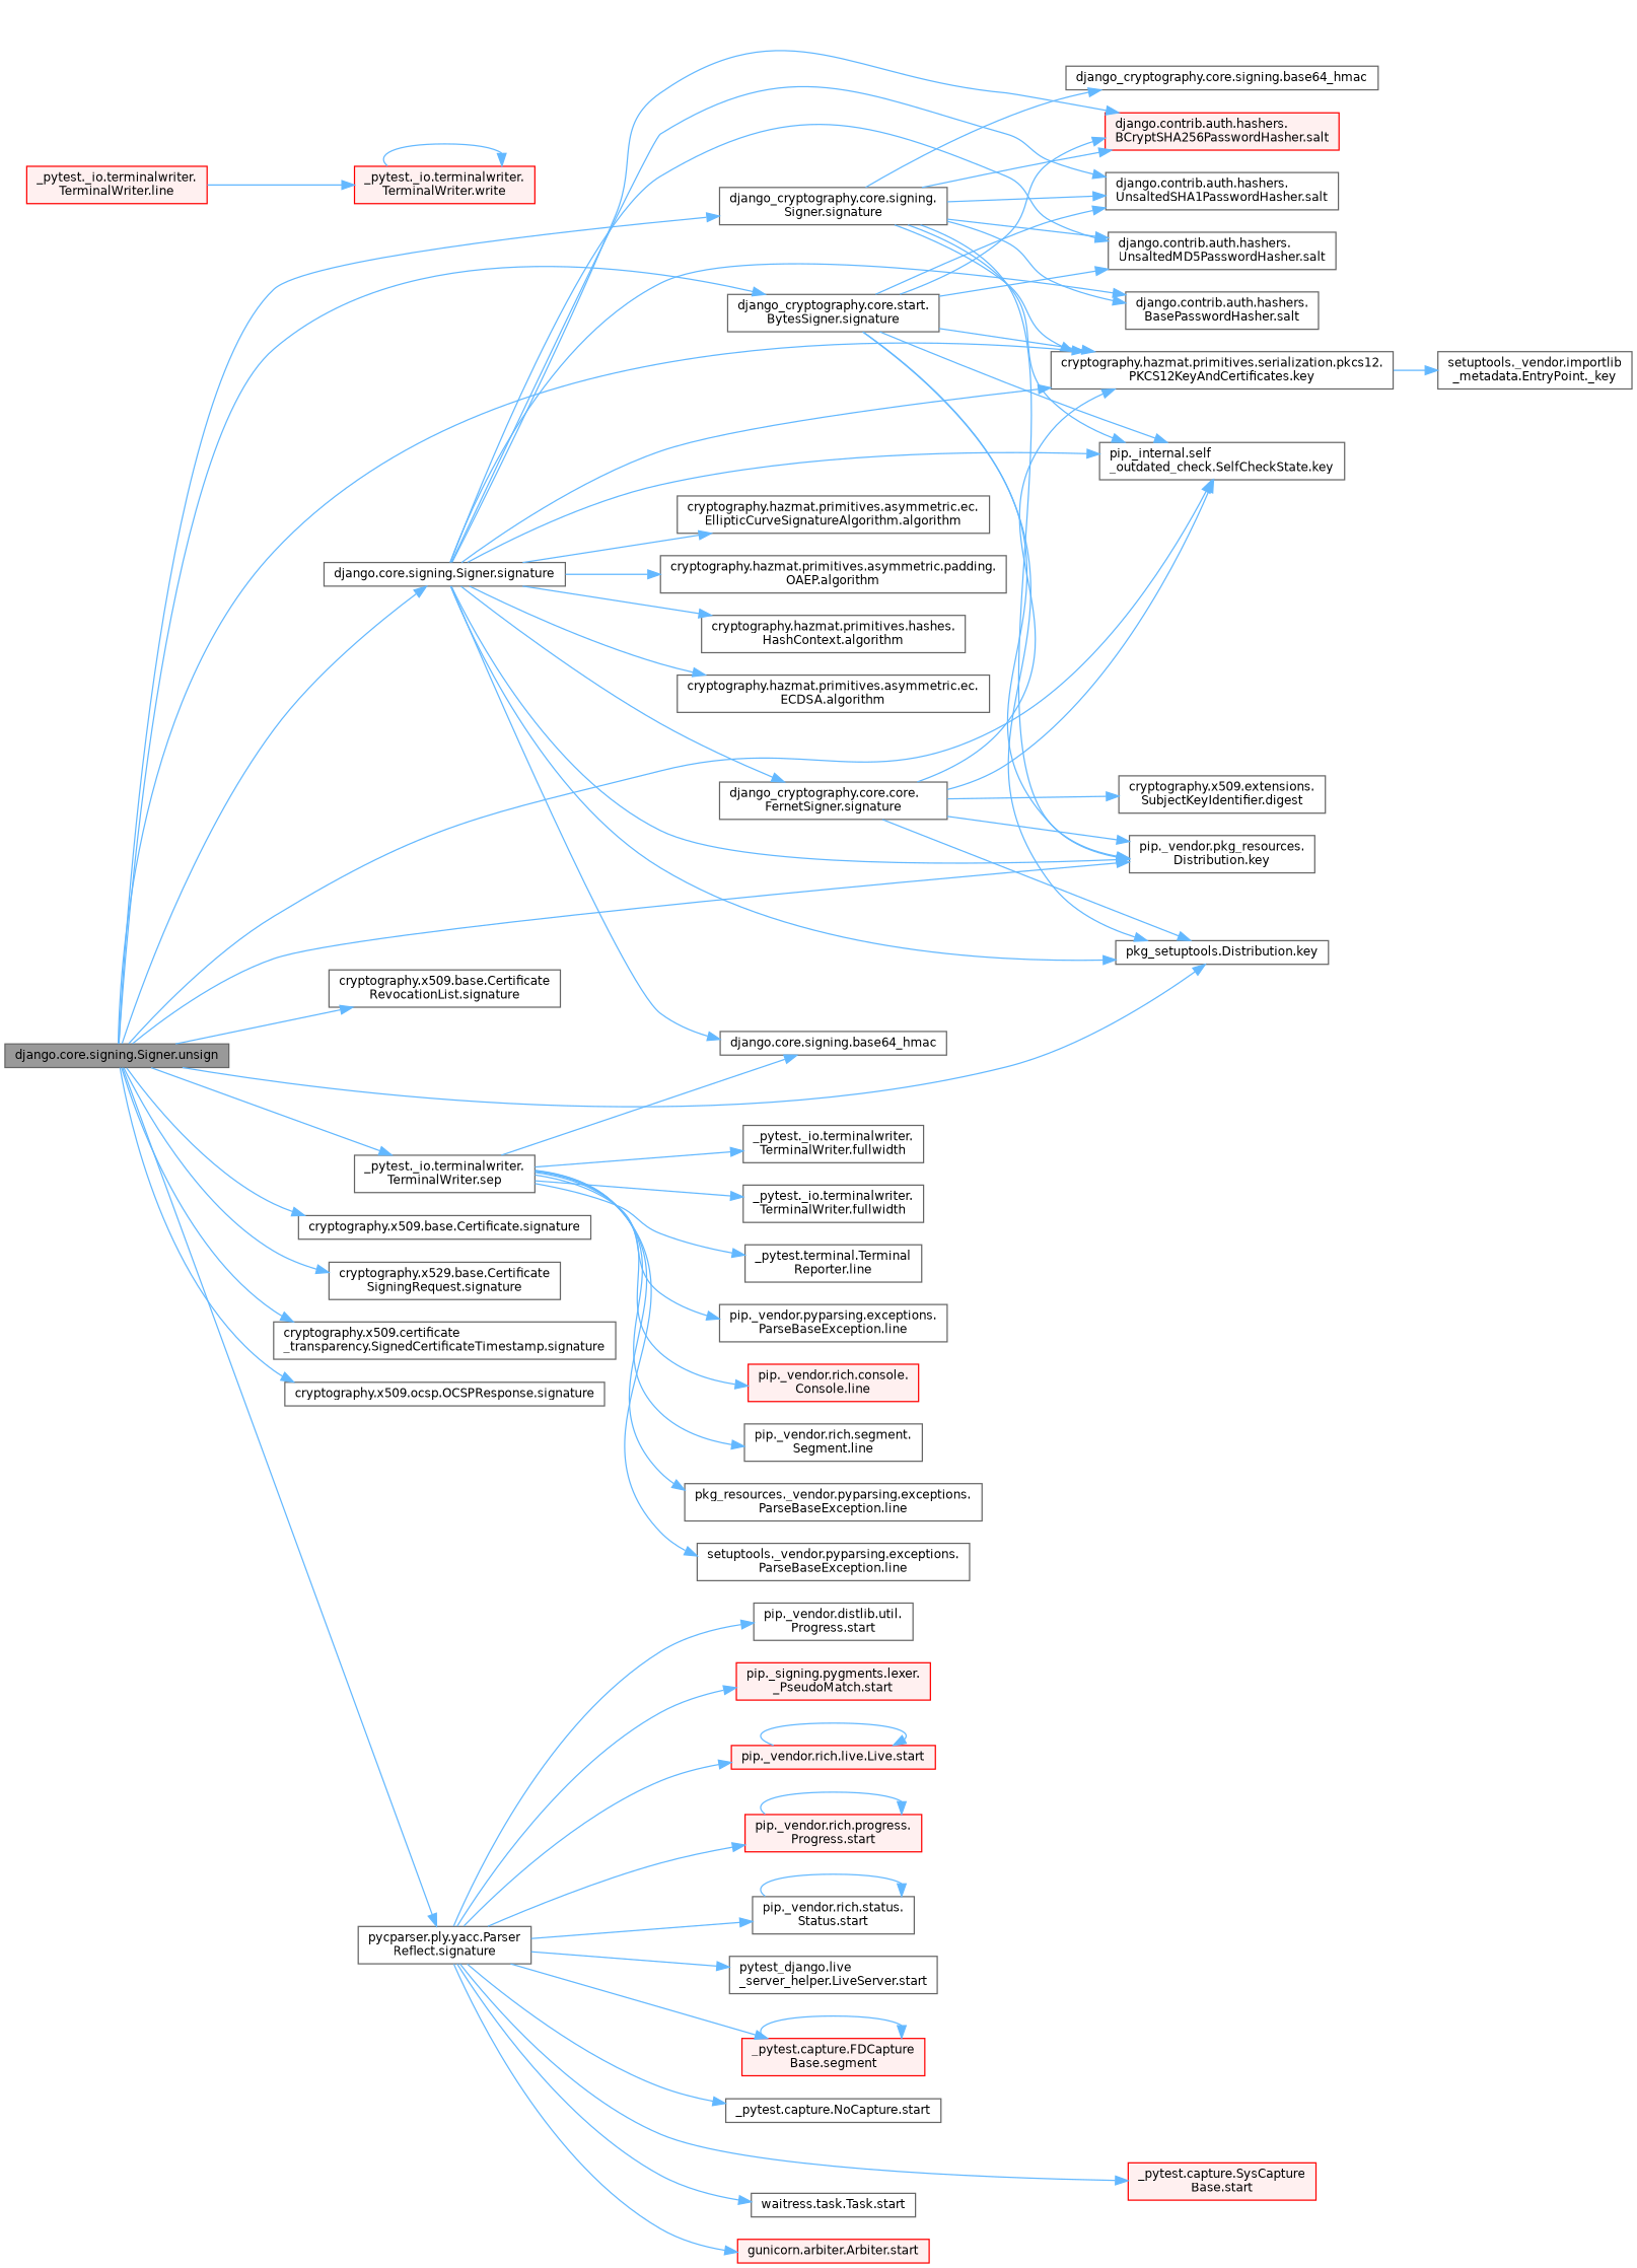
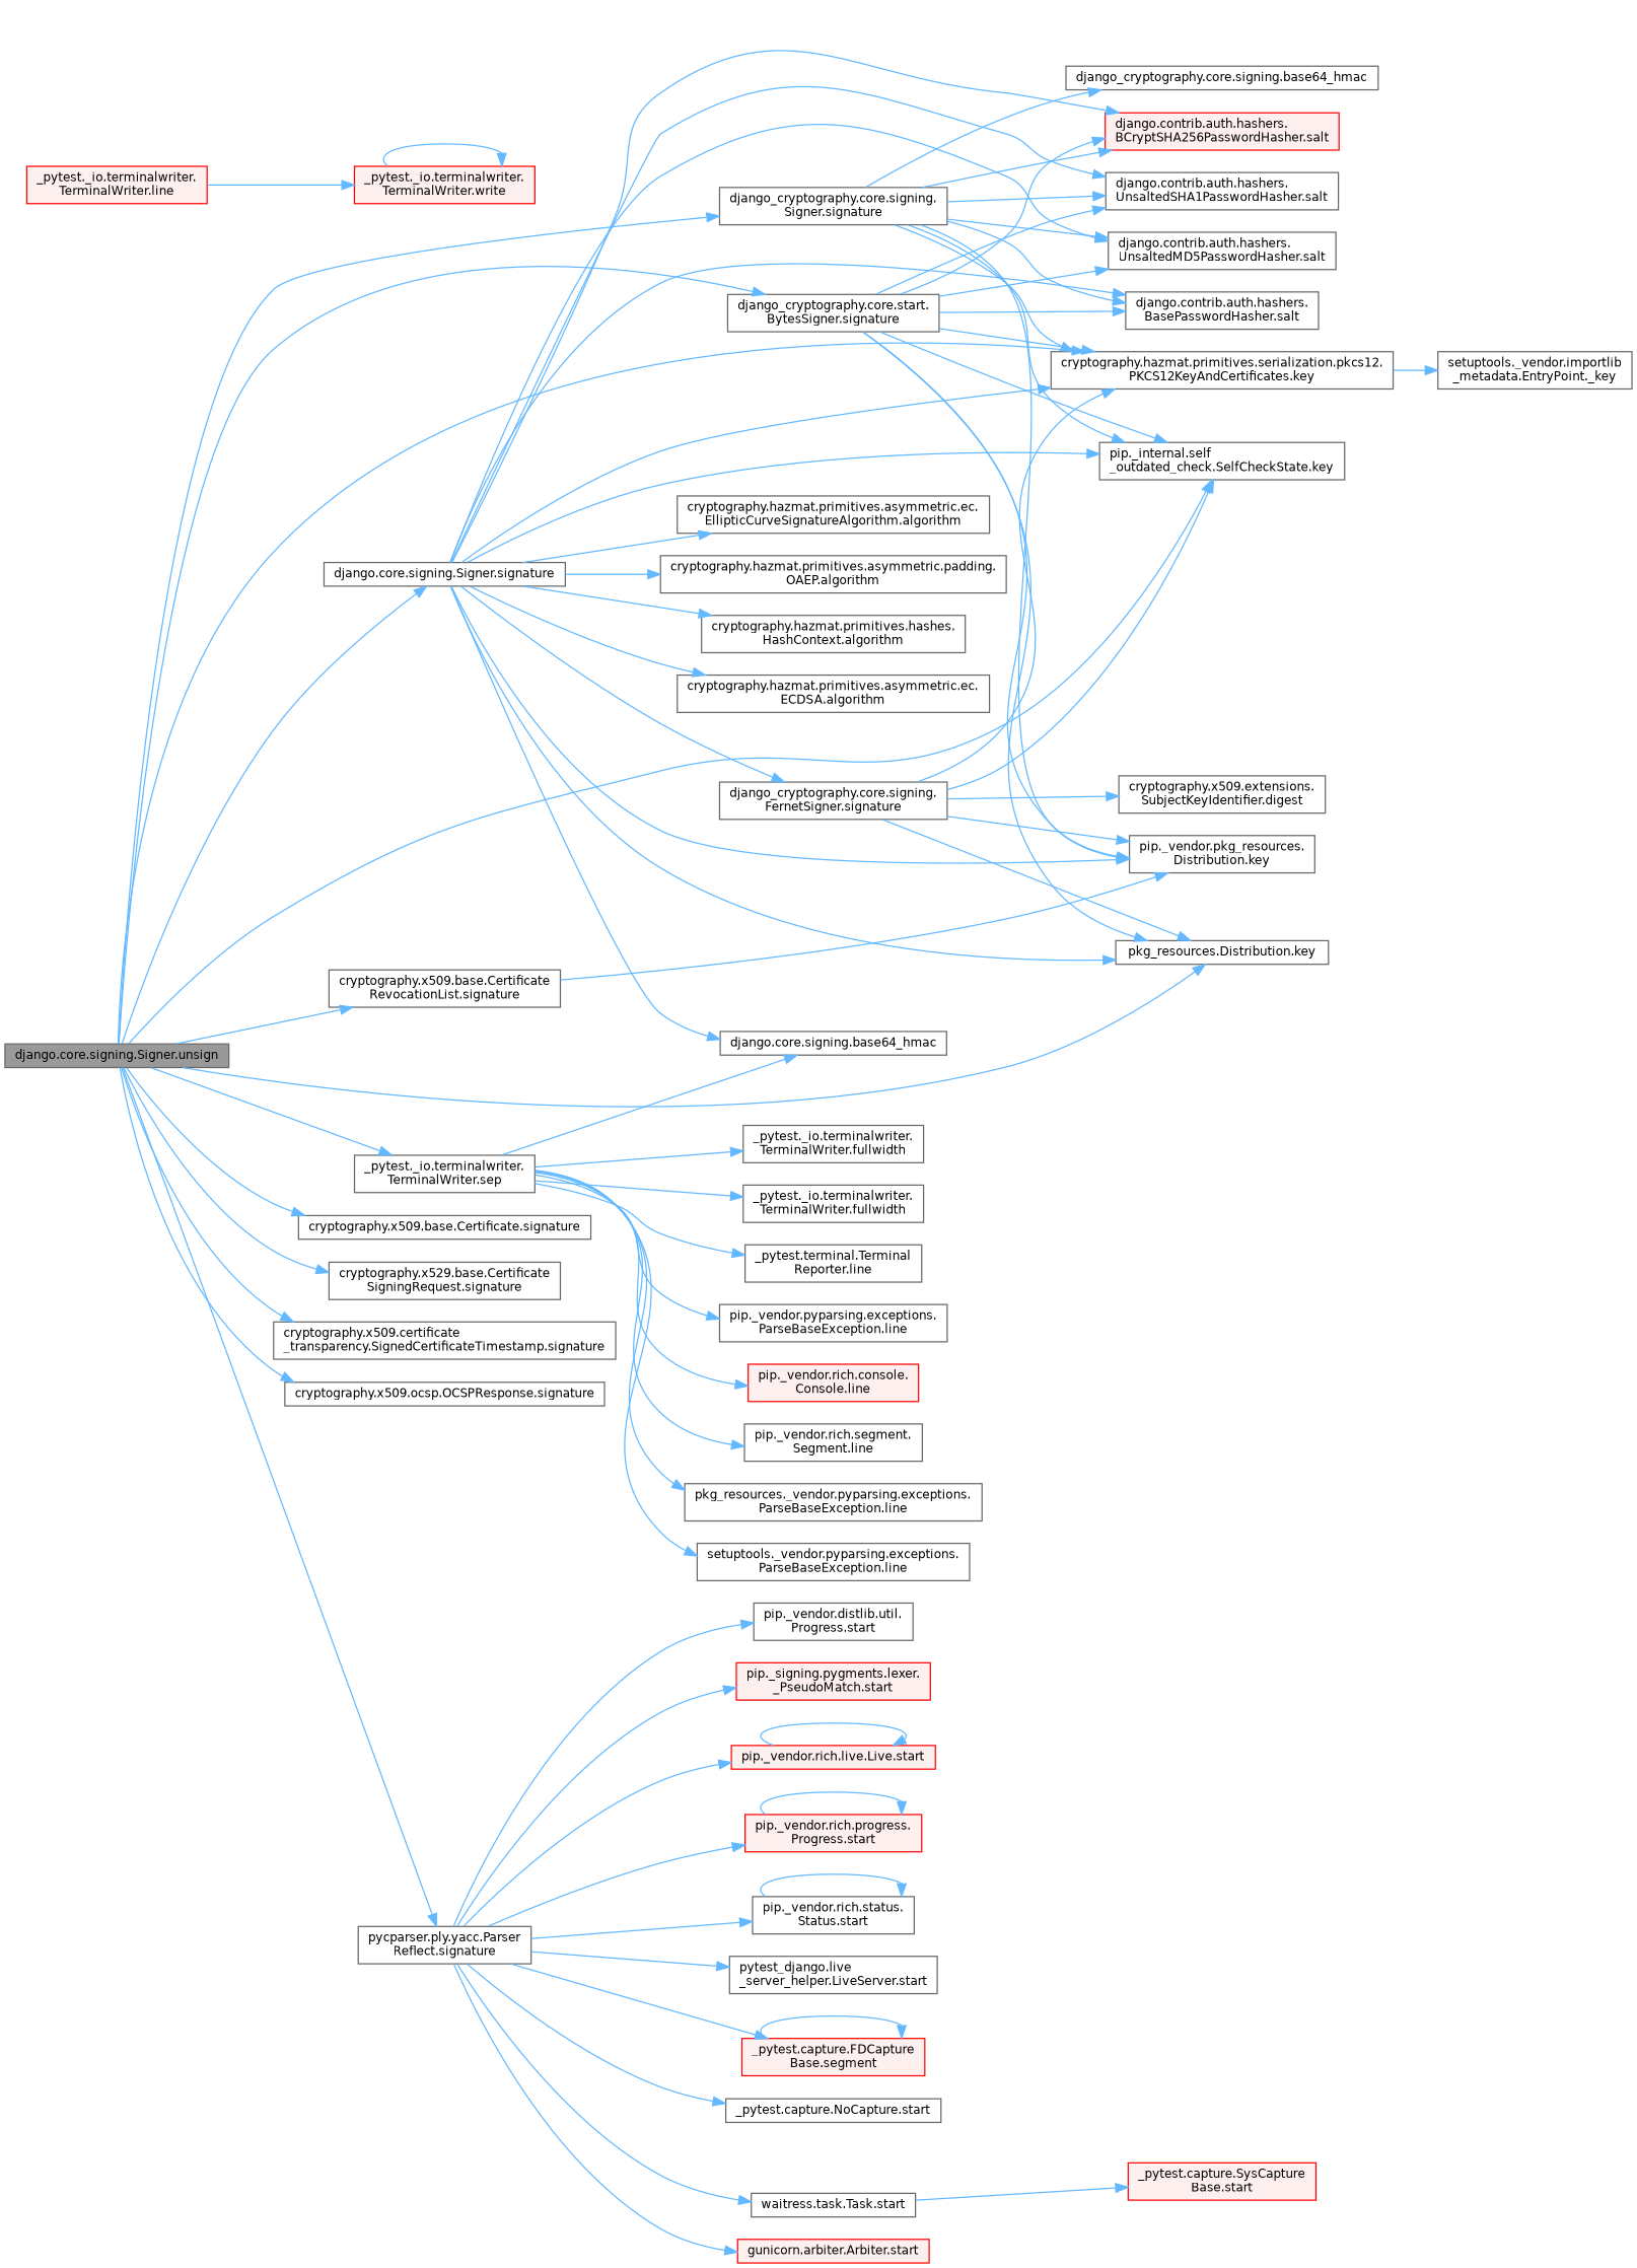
  digraph {
    rankdir=LR
    node [color=grey40 fillcolor=white fontname=Helvetica fontsize=10 shape=box style=filled]
    edge [color=steelblue1 fontname=Helvetica fontsize=10 labelfontname=Helvetica labelfontsize=10 style=solid]
    n1 [color=gray40 fillcolor=grey60 fontcolor=black height=0.2 label="django.core.signing.Signer.unsign" width=0.4]
    n2 [height=0.2 label="cryptography.hazmat.primitives.serialization.pkcs12.\lPKCS12KeyAndCertificates.key" width=0.4]
    n3 [height=0.2 label="pip._internal.self\l_outdated_check.SelfCheckState.key" width=0.4]
    n4 [height=0.2 label="pip._vendor.pkg_resources.\lDistribution.key" width=0.4]
-   n5 [height=0.2 label="pkg_setuptools.Distribution.key" width=0.4]
+   n5 [height=0.2 label="pkg_resources.Distribution.key" width=0.4]
    n6 [height=0.2 label="_pytest._io.terminalwriter.\lTerminalWriter.sep" width=0.4]
    n7 [height=0.2 label="cryptography.x509.base.Certificate.signature" width=0.4]
    n8 [height=0.2 label="cryptography.x509.base.Certificate\lRevocationList.signature" width=0.4]
    n9 [height=0.2 label="cryptography.x529.base.Certificate\lSigningRequest.signature" width=0.4]
    n10 [height=0.2 label="cryptography.x509.certificate\l_transparency.SignedCertificateTimestamp.signature" width=0.4]
    n11 [height=0.2 label="cryptography.x509.ocsp.OCSPResponse.signature" width=0.4]
    n12 [height=0.2 label="django.core.signing.Signer.signature" width=0.4]
    n13 [height=0.2 label="django_cryptography.core.start.\lBytesSigner.signature" width=0.4]
    n14 [height=0.2 label="django_cryptography.core.signing.\lSigner.signature" width=0.4]
    n15 [height=0.2 label="pycparser.ply.yacc.Parser\lReflect.signature" width=0.4]
    n16 [height=0.2 label="setuptools._vendor.importlib\l_metadata.EntryPoint._key" width=0.4]
    n17 [height=0.2 label="_pytest._io.terminalwriter.\lTerminalWriter.fullwidth" width=0.4]
    n18 [height=0.2 label="_pytest._io.terminalwriter.\lTerminalWriter.fullwidth" width=0.4]
    n19 [height=0.2 label="_pytest.terminal.Terminal\lReporter.line" width=0.4]
    n20 [height=0.2 label="pip._vendor.pyparsing.exceptions.\lParseBaseException.line" width=0.4]
    n21 [color=red fillcolor="#FFF0F0" height=0.2 label="pip._vendor.rich.console.\lConsole.line" width=0.4]
    n22 [height=0.2 label="pip._vendor.rich.segment.\lSegment.line" width=0.4]
    n23 [height=0.2 label="pkg_resources._vendor.pyparsing.exceptions.\lParseBaseException.line" width=0.4]
    n24 [height=0.2 label="setuptools._vendor.pyparsing.exceptions.\lParseBaseException.line" width=0.4]
    n25 [height=0.2 label="django.core.signing.base64_hmac" width=0.4]
-   n26 [height=0.2 label="django_cryptography.core.core.\lFernetSigner.signature" width=0.4]
+   n26 [height=0.2 label="django_cryptography.core.signing.\lFernetSigner.signature" width=0.4]
    n27 [height=0.2 label="cryptography.hazmat.primitives.asymmetric.ec.\lECDSA.algorithm" width=0.4]
    n28 [height=0.2 label="cryptography.hazmat.primitives.asymmetric.ec.\lEllipticCurveSignatureAlgorithm.algorithm" width=0.4]
    n29 [height=0.2 label="cryptography.hazmat.primitives.asymmetric.padding.\lOAEP.algorithm" width=0.4]
    n30 [height=0.2 label="cryptography.hazmat.primitives.hashes.\lHashContext.algorithm" width=0.4]
    n31 [height=0.2 label="django.contrib.auth.hashers.\lBasePasswordHasher.salt" width=0.4]
    n32 [color=red fillcolor="#FFF0F0" height=0.2 label="django.contrib.auth.hashers.\lBCryptSHA256PasswordHasher.salt" width=0.4]
    n33 [height=0.2 label="django.contrib.auth.hashers.\lUnsaltedMD5PasswordHasher.salt" width=0.4]
    n34 [height=0.2 label="django.contrib.auth.hashers.\lUnsaltedSHA1PasswordHasher.salt" width=0.4]
    n35 [height=0.2 label="cryptography.x509.extensions.\lSubjectKeyIdentifier.digest" width=0.4]
    n36 [height=0.2 label="django_cryptography.core.signing.base64_hmac" width=0.4]
    n37 [color=red fillcolor="#FFF0F0" height=0.2 label="_pytest.capture.FDCapture\lBase.segment" width=0.4]
    n38 [height=0.2 label="_pytest.capture.NoCapture.start" width=0.4]
    n39 [color=red fillcolor="#FFF0F0" height=0.2 label="_pytest.capture.SysCapture\lBase.start" width=0.4]
    n40 [color=red fillcolor="#FFF0F0" height=0.2 label="gunicorn.arbiter.Arbiter.start" width=0.4]
    n41 [height=0.2 label="pip._vendor.distlib.util.\lProgress.start" width=0.4]
    n42 [color=red fillcolor="#FFF0F0" height=0.2 label="pip._signing.pygments.lexer.\l_PseudoMatch.start" width=0.4]
    n43 [color=red fillcolor="#FFF0F0" height=0.2 label="pip._vendor.rich.live.Live.start" width=0.4]
    n44 [color=red fillcolor="#FFF0F0" height=0.2 label="pip._vendor.rich.progress.\lProgress.start" width=0.4]
    n45 [height=0.2 label="pip._vendor.rich.status.\lStatus.start" width=0.4]
    n46 [height=0.2 label="pytest_django.live\l_server_helper.LiveServer.start" width=0.4]
    n47 [height=0.2 label="waitress.task.Task.start" width=0.4]
    n48 [color=red fillcolor="#FFF0F0" height=0.2 label="_pytest._io.terminalwriter.\lTerminalWriter.line" width=0.4]
    n49 [color=red fillcolor="#FFF0F0" height=0.2 label="_pytest._io.terminalwriter.\lTerminalWriter.write" width=0.4]
    n1 -> n2
    n1 -> n3
-   n1 -> n4
+   n8 -> n4
    n1 -> n5
    n1 -> n6
    n1 -> n7
    n1 -> n8
    n1 -> n9
    n1 -> n10
    n1 -> n11
    n1 -> n12
    n1 -> n13
    n1 -> n14
    n1 -> n15
    n2 -> n16
    n6 -> n17
    n6 -> n18
    n6 -> n19
    n6 -> n20
    n6 -> n21
    n6 -> n22
    n6 -> n23
    n6 -> n24
    n6 -> n25
    n12 -> n2
    n12 -> n3
    n12 -> n4
    n12 -> n5
    n12 -> n25
    n12 -> n26
    n12 -> n27
    n12 -> n28
    n12 -> n29
    n12 -> n30
    n12 -> n31
    n12 -> n32
    n12 -> n33
    n12 -> n34
    n13 -> n2
    n13 -> n3
    n13 -> n4
    n13 -> n5
+   n13 -> n31
    n13 -> n32
    n13 -> n33
    n13 -> n34
    n14 -> n2
    n14 -> n3
    n14 -> n4
    n14 -> n31
    n14 -> n32
    n14 -> n33
    n14 -> n34
    n14 -> n36
    n15 -> n37
    n15 -> n38
-   n15 -> n39
+   n47 -> n39
    n15 -> n40
    n15 -> n41
    n15 -> n42
    n15 -> n43
    n15 -> n44
    n15 -> n45
    n15 -> n46
    n15 -> n47
    n26 -> n2
    n26 -> n3
    n26 -> n4
    n26 -> n5
    n26 -> n35
    n37 -> n37
    n43 -> n43
    n44 -> n44
    n45 -> n45
    n48 -> n49
    n49 -> n49
  }
